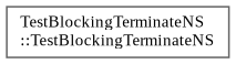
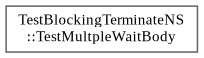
  digraph {
    rankdir=LR
    fontname="Liberation Serif"
-   n1 [color=grey40 fillcolor=white fontname="Liberation Serif" fontsize=10 height=0.2 label="TestBlockingTerminateNS\l::TestBlockingTerminateNS" shape=box style=filled width=0.4]
+   n1 [color=grey40 fillcolor=white fontname="Liberation Serif" fontsize=10 height=0.2 label="TestBlockingTerminateNS\l::TestMultpleWaitBody" shape=box style=filled width=0.4]
  }
